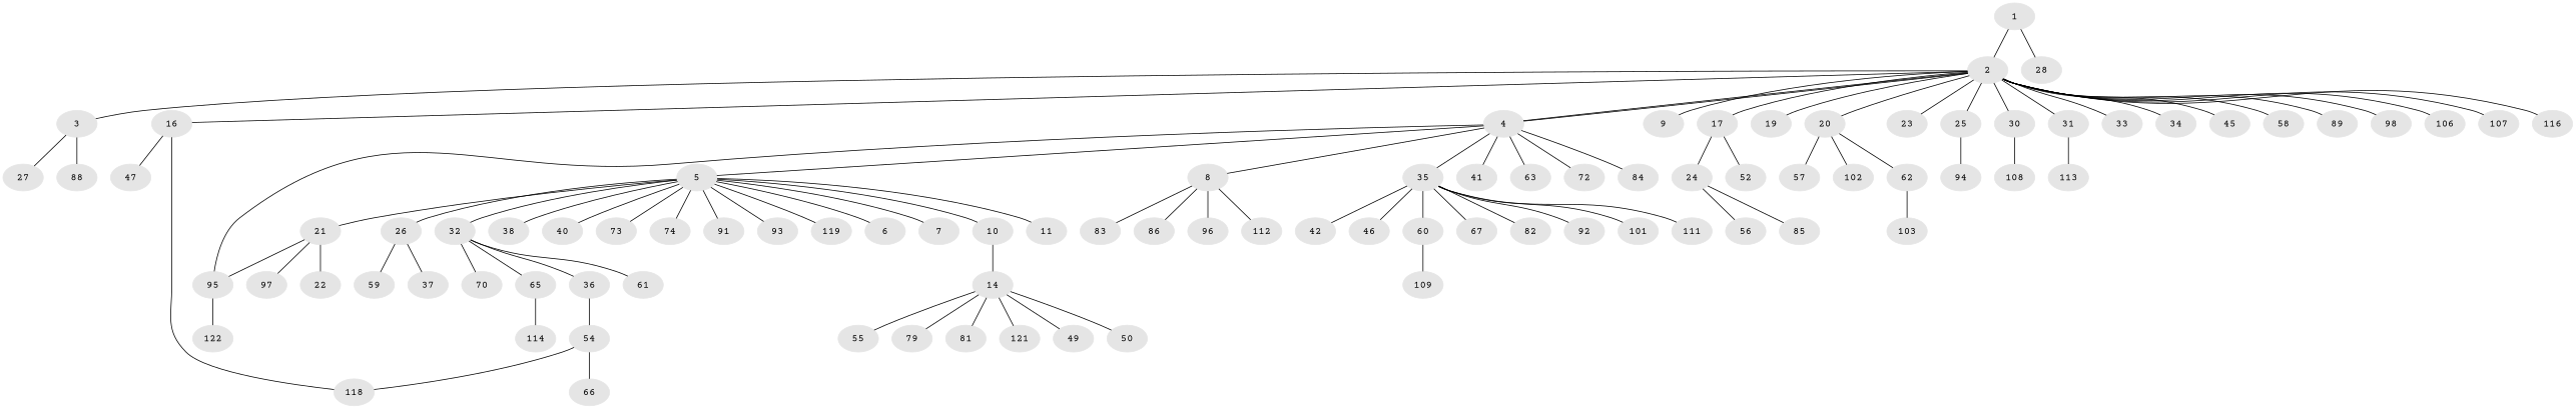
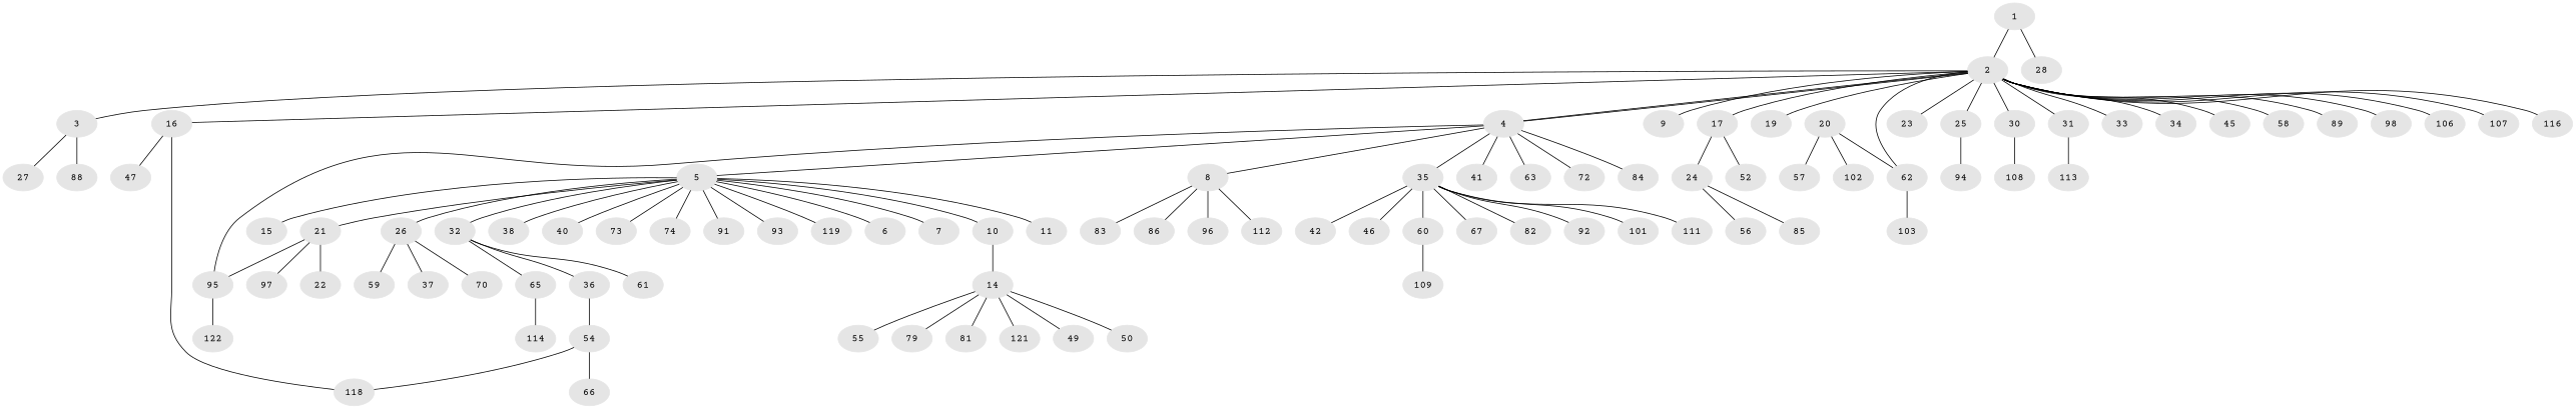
  graph {
    fontname="Courier Prime"
    node [color=gray90 fontname="Courier Prime" style=filled]
    edge [fontname="Courier Prime"]
    2 [super="+123"]
    3 [super="+39"]
    4 [super="+87"]
    9
    16 [super="+44"]
    17
    19
    20 [super="+99"]
    23
    25 [super="+90"]
    30 [super="+120"]
    31
    33 [super="+43"]
    34
    45
    58
    89
    98
    106
    107 [super="+110"]
    116
    1
    28
    27 [super="+51"]
    88
    5 [super="+18"]
    8 [super="+13"]
    35 [super="+104"]
    41
    63 [super="+68"]
    72
    84 [super="+115"]
    95
    47
    118
    24 [super="+53"]
    52
    57 [super="+77"]
    62 [super="+80"]
    102
    94
    108
    113
    6
    7 [super="+12"]
    10 [super="+75"]
    11
+   15
    21 [super="+69"]
    26 [super="+78"]
    32 [super="+76"]
    38
    40
    73
    74
    91
    93
    119
    83
    86
    96
    112
    42
    46
    60 [super="+100"]
    67
    82
    92 [super="+105"]
    101
    111
    122
    14 [super="+48"]
    22 [super="+29"]
    97
    37 [super="+117"]
    59
    36
    61
    65 [super="+71"]
    70
    49
    50
    55
    79
    81
    121
    56
    85
    103
    54
    114
    109
    66
    2 -- 3
    2 -- 4
    2 -- 4
    2 -- 9
    2 -- 16
    2 -- 17
    2 -- 19
-   2 -- 20
+   2 -- 62
    2 -- 23
    2 -- 25
    2 -- 30
    2 -- 31
    2 -- 33
    2 -- 34
    2 -- 45
    2 -- 58
    2 -- 89
    2 -- 98
    2 -- 106
    2 -- 107
    2 -- 116
    3 -- 27
    3 -- 88
    4 -- 5
    4 -- 8
    4 -- 35
    4 -- 41
    4 -- 63
    4 -- 72
    4 -- 84
    4 -- 95
    16 -- 47
    16 -- 118
    17 -- 24
    17 -- 52
    20 -- 57
    20 -- 62
    20 -- 102
    25 -- 94
    30 -- 108
    31 -- 113
    1 -- 2
    1 -- 28
    5 -- 6
    5 -- 7
    5 -- 10
    5 -- 11
+   5 -- 15
    5 -- 21
    5 -- 26
    5 -- 32
    5 -- 38
    5 -- 40
    5 -- 73
    5 -- 74
    5 -- 91
    5 -- 93
    5 -- 119
    8 -- 83
    8 -- 86
    8 -- 96
    8 -- 112
    35 -- 42
    35 -- 46
    35 -- 60
    35 -- 67
    35 -- 82
    35 -- 92
    35 -- 101
    35 -- 111
    95 -- 122
    24 -- 56
    24 -- 85
    62 -- 103
    10 -- 14
    21 -- 95
    21 -- 22
    21 -- 97
    26 -- 37
    26 -- 59
    32 -- 36
    32 -- 61
    32 -- 65
-   32 -- 70
+   26 -- 70
    60 -- 109
    14 -- 49
    14 -- 50
    14 -- 55
    14 -- 79
    14 -- 81
    14 -- 121
    36 -- 54
    65 -- 114
    54 -- 118
    54 -- 66
  }
